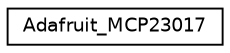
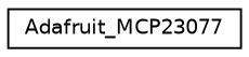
  digraph {
    rankdir=LR
-   n1 [color=black fillcolor=white fontname=Helvetica fontsize=10 height=0.2 label=Adafruit_MCP23017 shape=record style=filled width=0.4]
+   n1 [color=black fillcolor=white fontname=Helvetica fontsize=10 height=0.2 label=Adafruit_MCP23077 shape=record style=filled width=0.4]
  }
